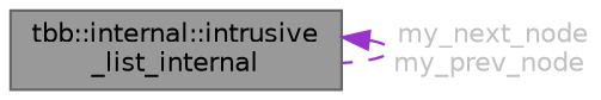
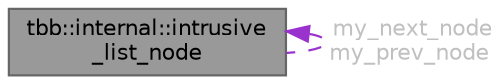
  digraph {
-   n1 [color=gray40 fillcolor=grey60 fontcolor=black fontname=Helvetica fontsize=10 height=0.2 label="tbb::internal::intrusive\l_list_internal" shape=box style=filled width=0.4]
+   n1 [color=gray40 fillcolor=grey60 fontcolor=black fontname=Helvetica fontsize=10 height=0.2 label="tbb::internal::intrusive\l_list_node" shape=box style=filled width=0.4]
    n1 -> n1 [color=darkorchid3 dir=back fontcolor=grey fontname=Helvetica fontsize=10 label=" my_next_node\nmy_prev_node" labelfontname=Helvetica labelfontsize=10 style=dashed]
  }
